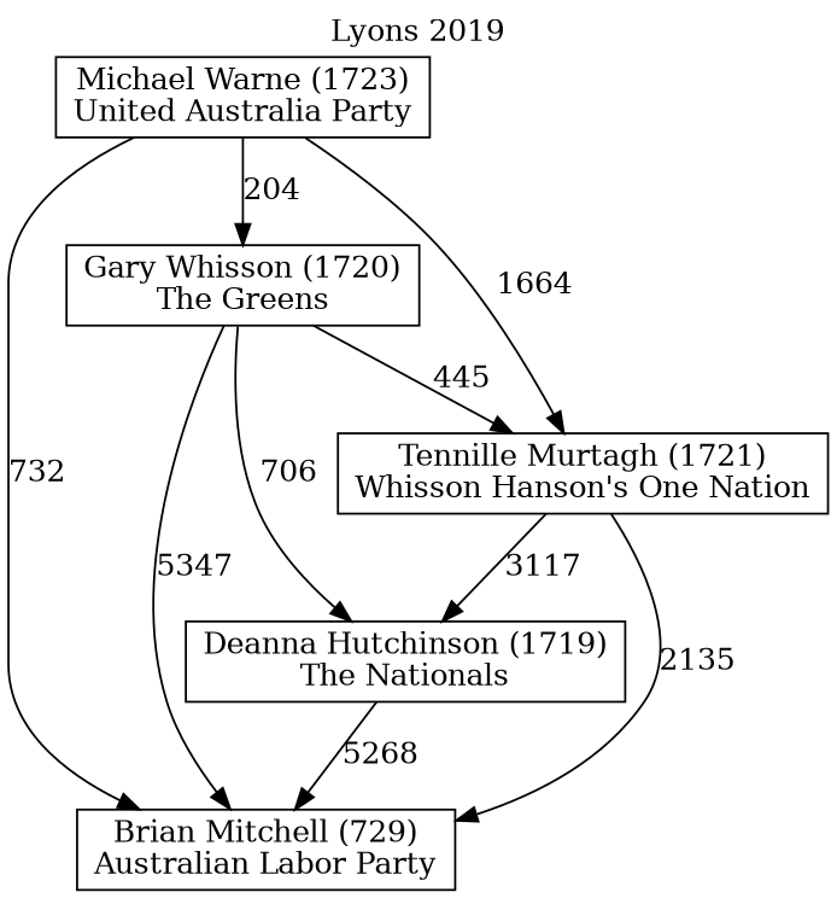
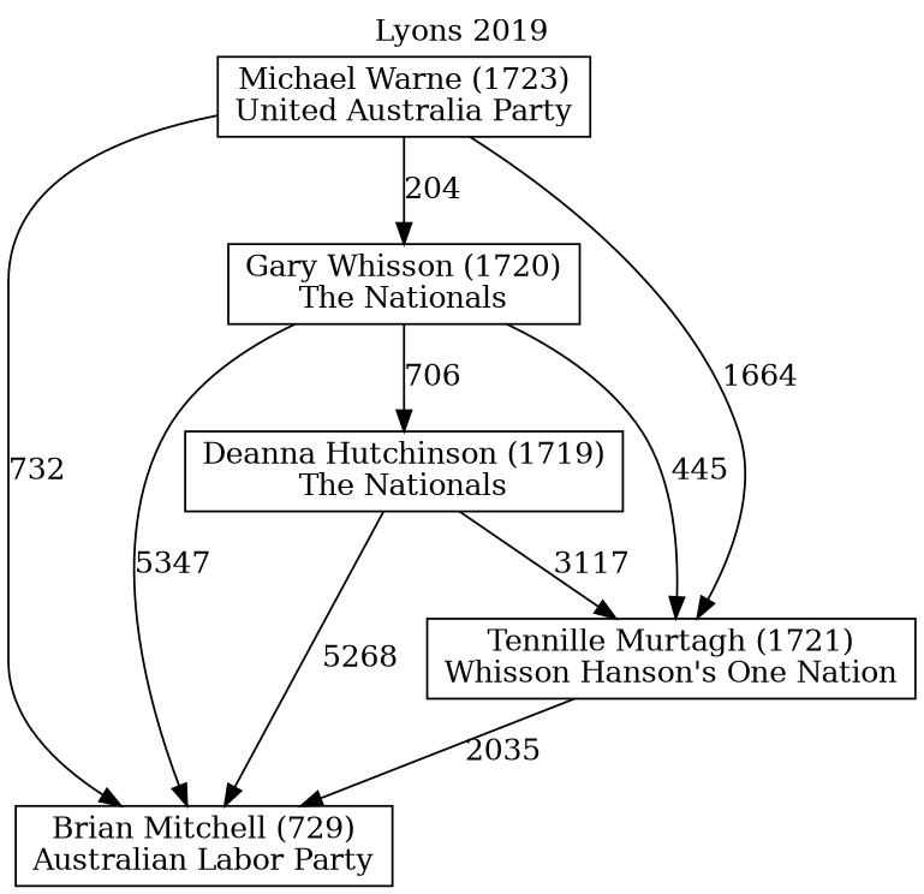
  digraph {
    label="Lyons 2019"
    labelloc=t
    mclimit=10
    node [shape=box]
    n1 [label="Brian Mitchell (729)\nAustralian Labor Party"]
    n2 [label="Deanna Hutchinson (1719)\nThe Nationals"]
-   n3 [label="Gary Whisson (1720)\nThe Greens"]
+   n3 [label="Gary Whisson (1720)\nThe Nationals"]
    n4 [label="Tennille Murtagh (1721)\nWhisson Hanson's One Nation"]
    n5 [label="Michael Warne (1723)\nUnited Australia Party"]
    n2 -> n1 [label=5268]
    n3 -> n1 [label=5347]
    n3 -> n2 [label=706]
    n3 -> n4 [label=445]
-   n4 -> n1 [label=2135]
-   n4 -> n2 [label=3117]
+   n4 -> n1 [label=2035]
+   n2 -> n4 [label=3117]
    n5 -> n1 [label=732]
    n5 -> n3 [label=204]
    n5 -> n4 [label=1664]
  }
